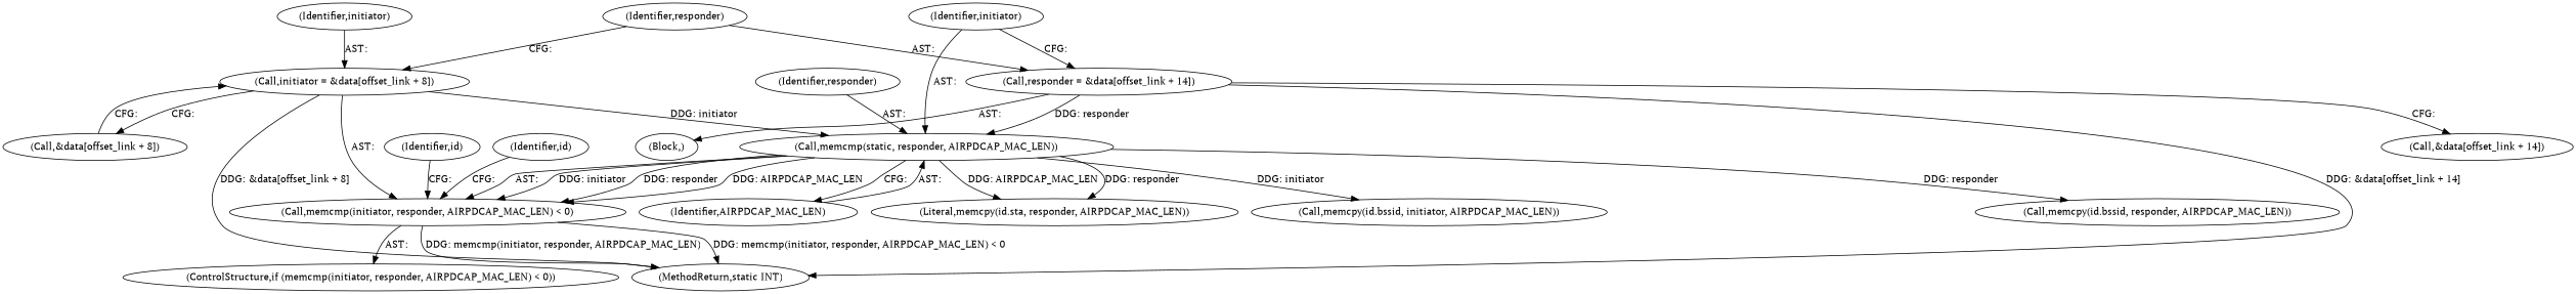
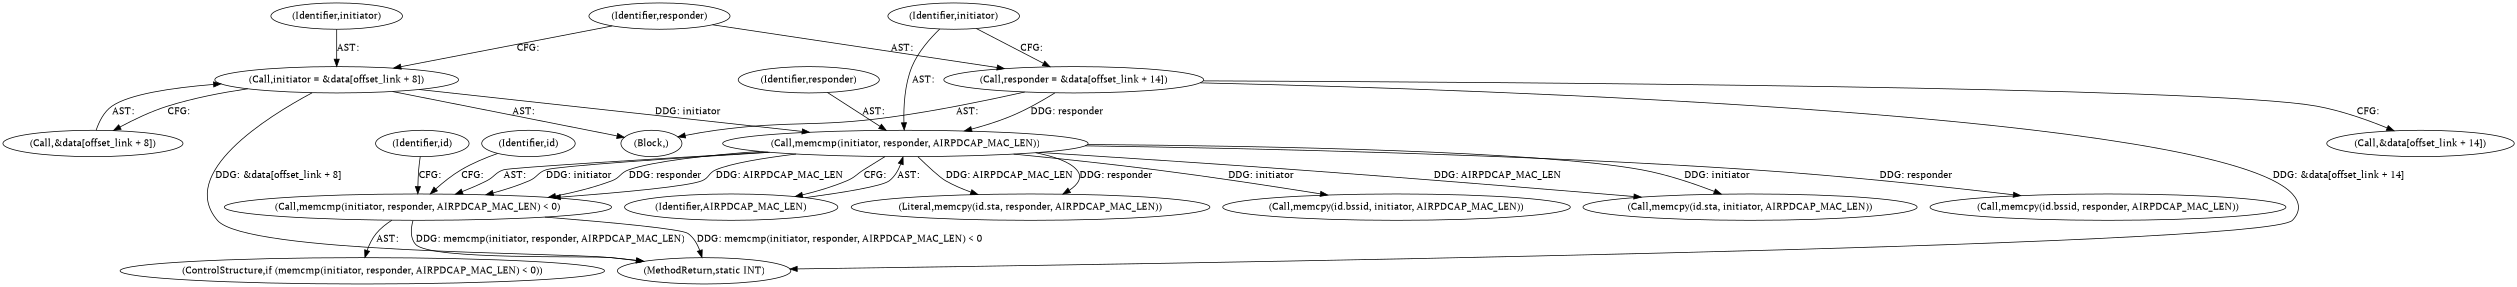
  digraph {
    fontname="PT Serif"
    node [fontname="PT Serif"]
    edge [fontname="PT Serif"]
    n1 [label="(Call,memcmp(initiator, responder, AIRPDCAP_MAC_LEN) < 0)"]
    n2 [label="(ControlStructure,if (memcmp(initiator, responder, AIRPDCAP_MAC_LEN) < 0))"]
    n3 [label="(MethodReturn,static INT)"]
-   n4 [label="(Call,memcmp(static, responder, AIRPDCAP_MAC_LEN))"]
+   n4 [label="(Call,memcmp(initiator, responder, AIRPDCAP_MAC_LEN))"]
    n5 [label="(Literal,memcpy(id.sta, responder, AIRPDCAP_MAC_LEN))"]
    n6 [label="(Call,memcpy(id.bssid, responder, AIRPDCAP_MAC_LEN))"]
+   n7 [label="(Call,memcpy(id.sta, initiator, AIRPDCAP_MAC_LEN))"]
    n8 [label="(Identifier,AIRPDCAP_MAC_LEN)"]
    n9 [label="(Call,memcpy(id.bssid, initiator, AIRPDCAP_MAC_LEN))"]
    n10 [label="(Call,initiator = &data[offset_link + 8])"]
    n11 [label="(Call,&data[offset_link + 8])"]
    n12 [label="(Block,)"]
    n13 [label="(Call,responder = &data[offset_link + 14])"]
    n14 [label="(Call,&data[offset_link + 14])"]
    n15 [label="(Identifier,initiator)"]
    n16 [label="(Identifier,responder)"]
    n17 [label="(Identifier,id)"]
    n18 [label="(Identifier,initiator)"]
    n19 [label="(Identifier,id)"]
    n20 [label="(Identifier,responder)"]
    n1 -> n2 [label="AST: "]
    n1 -> n3 [label="DDG: memcmp(initiator, responder, AIRPDCAP_MAC_LEN) < 0"]
    n1 -> n3 [label="DDG: memcmp(initiator, responder, AIRPDCAP_MAC_LEN)"]
    n4 -> n1 [label="AST: "]
    n4 -> n1 [label="DDG: initiator"]
    n4 -> n1 [label="DDG: responder"]
    n4 -> n1 [label="DDG: AIRPDCAP_MAC_LEN"]
    n4 -> n5 [label="DDG: responder"]
    n4 -> n5 [label="DDG: AIRPDCAP_MAC_LEN"]
    n4 -> n6 [label="DDG: responder"]
+   n4 -> n7 [label="DDG: initiator"]
+   n4 -> n7 [label="DDG: AIRPDCAP_MAC_LEN"]
    n4 -> n8 [label="CFG: "]
    n4 -> n9 [label="DDG: initiator"]
    n8 -> n4 [label="AST: "]
    n10 -> n3 [label="DDG: &data[offset_link + 8]"]
    n10 -> n4 [label="DDG: initiator"]
    n10 -> n11 [label="CFG: "]
-   n10 -> n1 [label="AST: "]
-   n11 -> n10 [label="CFG: "]
+   n10 -> n12 [label="AST: "]
+   n11 -> n10 [label="AST: "]
    n13 -> n3 [label="DDG: &data[offset_link + 14]"]
    n13 -> n4 [label="DDG: responder"]
    n13 -> n12 [label="AST: "]
    n13 -> n14 [label="CFG: "]
    n15 -> n4 [label="AST: "]
    n15 -> n13 [label="CFG: "]
    n16 -> n4 [label="AST: "]
    n17 -> n1 [label="CFG: "]
    n18 -> n10 [label="AST: "]
    n19 -> n1 [label="CFG: "]
    n20 -> n10 [label="CFG: "]
    n20 -> n13 [label="AST: "]
  }
